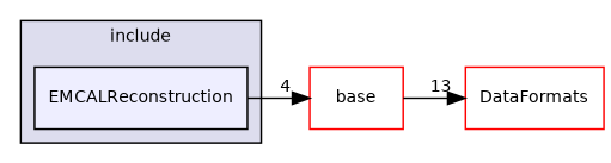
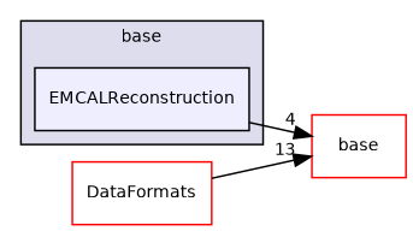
  digraph {
    compound=true
    rankdir=LR
    node [fontname=Helvetica fontsize=10 shape=box color=red]
    edge [labeldistance=1.5 labelfontname=Helvetica labelfontsize=10]
    n1 [fillcolor="#eeeeff" label=EMCALReconstruction pencolor=black style=filled color=""]
    n2 [label=base]
    n3 [label=DataFormats]
    subgraph cluster_1 {
      bgcolor="#ddddee"
      fontname=Helvetica
      fontsize=10
-     label=include
+     label=base
      pencolor=black
      n1
    }
    n1 -> n2 [headlabel=4]
-   n2 -> n3 [headlabel=13]
+   n3 -> n2 [headlabel=13]
  }
